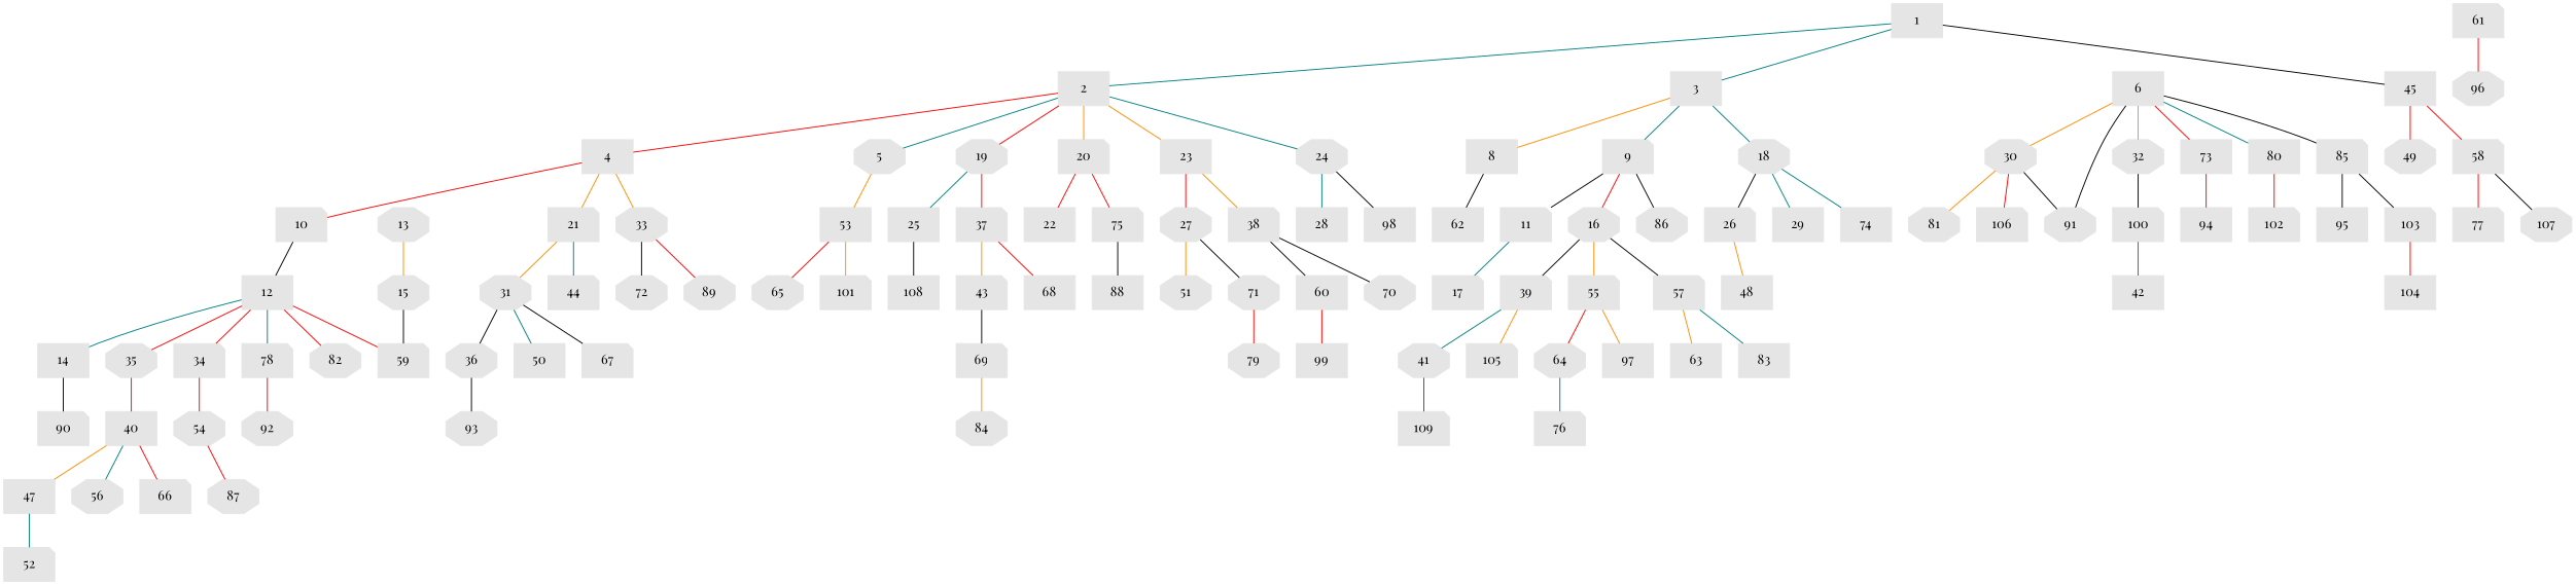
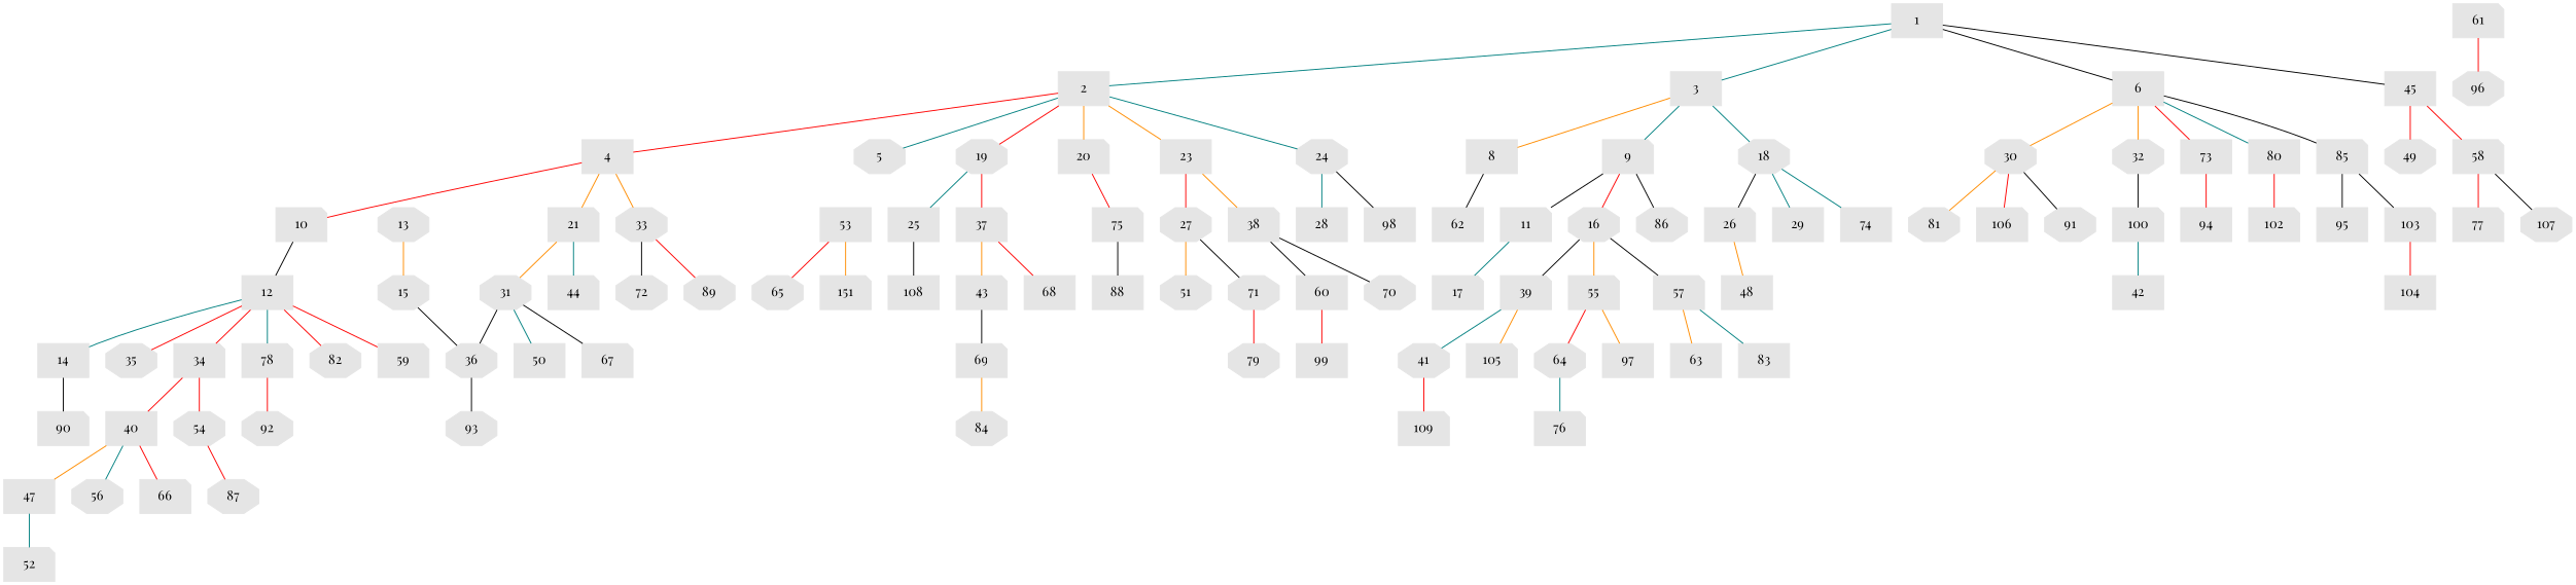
  graph {
    fontname="Playfair Display"
    node [color=gray90 fontname="Playfair Display" shape=box style=filled]
    edge [color=red fontname="Playfair Display"]
    1
    2
    3
    6
    45
    4
    5 [shape=octagon]
    19 [shape=octagon]
    20 [shape=note]
    23
    24 [shape=octagon]
    8
    9 [shape=note]
    18 [shape=octagon]
    30 [shape=octagon]
    32 [shape=octagon]
    73
    80
    85 [shape=note]
    49 [shape=octagon]
    58 [shape=note]
    10 [shape=note]
    21 [shape=note]
    33 [shape=octagon]
    53
    25
    37 [shape=note]
-   22
    75 [shape=note]
    27 [shape=octagon]
    38 [shape=note]
    28
    98
    62
    11 [shape=note]
    16 [shape=octagon]
    86 [shape=octagon]
    26 [shape=note]
    29
    74
    12
    31 [shape=octagon]
    44 [shape=note]
    72 [shape=octagon]
    89 [shape=octagon]
    65 [shape=octagon]
-   101 [shape=note]
+   101 [shape=note label=151]
    81 [shape=octagon]
    91 [shape=octagon]
    106 [shape=note]
    100 [shape=note]
    94
    102 [shape=note]
    95
    103 [shape=note]
    61 [shape=note]
    96 [shape=octagon]
    17 [shape=note]
    39 [shape=note]
    55 [shape=note]
    57 [shape=note]
    14
    34 [shape=note]
    35 [shape=octagon]
    78 [shape=note]
    82 [shape=octagon]
    59 [shape=note]
    13 [shape=octagon]
    15 [shape=octagon]
    90 [shape=note]
    40
    54 [shape=octagon]
    92 [shape=octagon]
    41 [shape=octagon]
    105 [shape=note]
    64 [shape=octagon]
    97
    63
    83
    48
    108
    43 [shape=note]
    68
    88
    36 [shape=octagon]
    50
    67 [shape=note]
    51 [shape=octagon]
    71 [shape=octagon]
    60
    70 [shape=octagon]
    79 [shape=octagon]
    93 [shape=octagon]
    42
    47
    56 [shape=octagon]
    66 [shape=note]
    87 [shape=octagon]
    69 [shape=note]
    99
    109 [shape=note]
    52 [shape=note]
    84 [shape=octagon]
    77 [shape=note]
    107 [shape=octagon]
    76 [shape=note]
    104
    1 -- 2 [color=teal]
    1 -- 3 [color=teal]
-   91 -- 6 [color=black]
+   1 -- 6 [color=black]
    1 -- 45 [color=black]
    2 -- 4
    2 -- 5 [color=teal]
    2 -- 19
    2 -- 20 [color=darkorange]
    2 -- 23 [color=darkorange]
    2 -- 24 [color=teal]
    3 -- 8 [color=darkorange]
    3 -- 9 [color=teal]
    3 -- 18 [color=teal]
    6 -- 30 [color=darkorange]
    6 -- 32 [color=darkorange]
    6 -- 73
    6 -- 80 [color=teal]
    6 -- 85 [color=black]
    45 -- 49
    45 -- 58
    4 -- 10
    4 -- 21 [color=darkorange]
    4 -- 33 [color=darkorange]
-   5 -- 53 [color=darkorange]
    19 -- 25 [color=teal]
    19 -- 37
-   20 -- 22
    20 -- 75
    23 -- 27
    23 -- 38 [color=darkorange]
    24 -- 28 [color=teal]
    24 -- 98 [color=black]
    8 -- 62 [color=black]
    9 -- 11 [color=black]
    9 -- 16
    9 -- 86 [color=black]
    18 -- 26 [color=black]
    18 -- 29 [color=teal]
    18 -- 74 [color=teal]
    30 -- 81 [color=darkorange]
    30 -- 91 [color=black]
    30 -- 106
    32 -- 100 [color=black]
    73 -- 94
    80 -- 102
    85 -- 95 [color=black]
    85 -- 103 [color=black]
    58 -- 77
    58 -- 107 [color=black]
    10 -- 12 [color=black]
    21 -- 31 [color=darkorange]
    21 -- 44 [color=teal]
    33 -- 72 [color=black]
    33 -- 89
    53 -- 65
    53 -- 101 [color=darkorange]
    25 -- 108 [color=black]
    37 -- 43 [color=darkorange]
    37 -- 68
    75 -- 88 [color=black]
    27 -- 51 [color=darkorange]
    27 -- 71 [color=black]
    38 -- 60 [color=black]
    38 -- 70 [color=black]
    11 -- 17 [color=teal]
    16 -- 39 [color=black]
    16 -- 55 [color=darkorange]
    16 -- 57 [color=black]
    26 -- 48 [color=darkorange]
    12 -- 14 [color=teal]
    12 -- 34
    12 -- 35
    12 -- 78 [color=teal]
    12 -- 82
    12 -- 59
    31 -- 36 [color=black]
    31 -- 50 [color=teal]
    31 -- 67 [color=black]
    100 -- 42 [color=teal]
    103 -- 104
    61 -- 96
    39 -- 41 [color=teal]
    39 -- 105 [color=darkorange]
    55 -- 64
    55 -- 97 [color=darkorange]
    57 -- 63 [color=darkorange]
    57 -- 83 [color=teal]
    14 -- 90 [color=black]
-   35 -- 40
+   34 -- 40
    34 -- 54
    78 -- 92
    13 -- 15 [color=darkorange]
-   15 -- 59 [color=black]
+   15 -- 36 [color=black]
    40 -- 47 [color=darkorange]
    40 -- 56 [color=teal]
    40 -- 66
    54 -- 87
    41 -- 109
    64 -- 76 [color=teal]
    43 -- 69 [color=black]
    36 -- 93 [color=black]
    71 -- 79
    60 -- 99
    47 -- 52 [color=teal]
    69 -- 84 [color=darkorange]
  }
